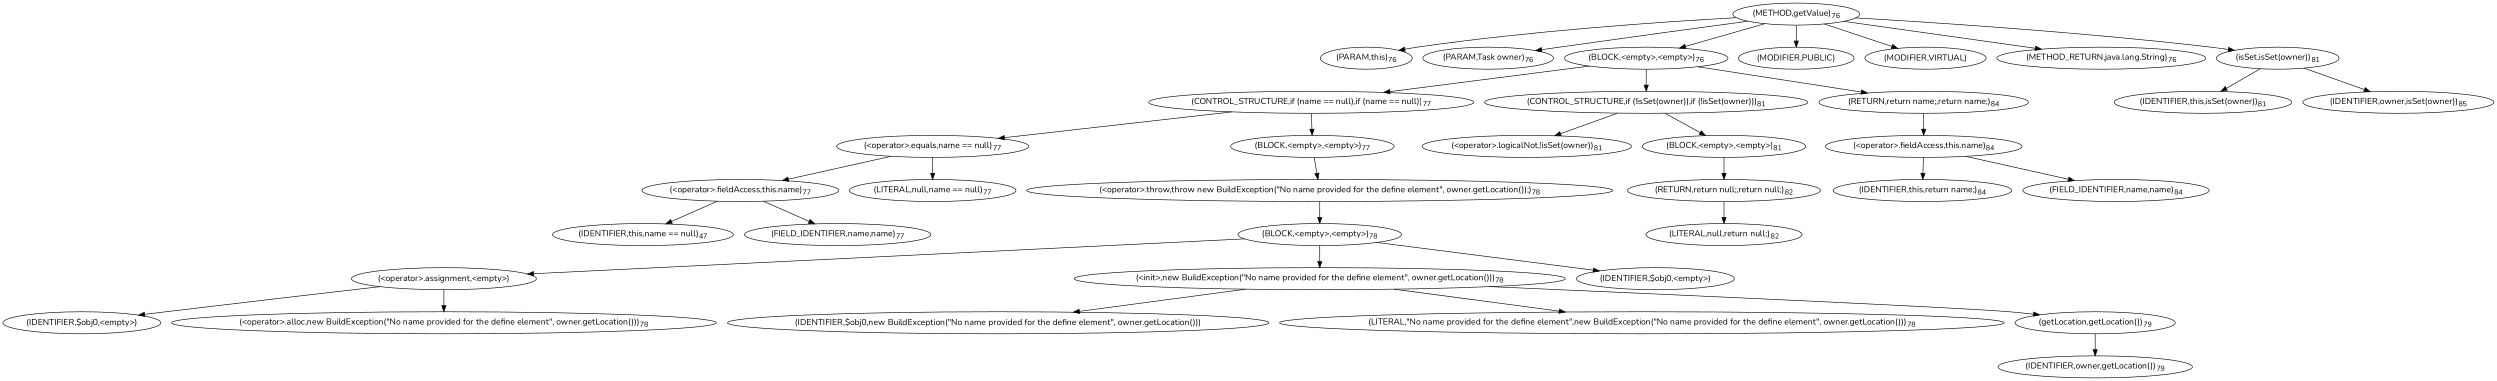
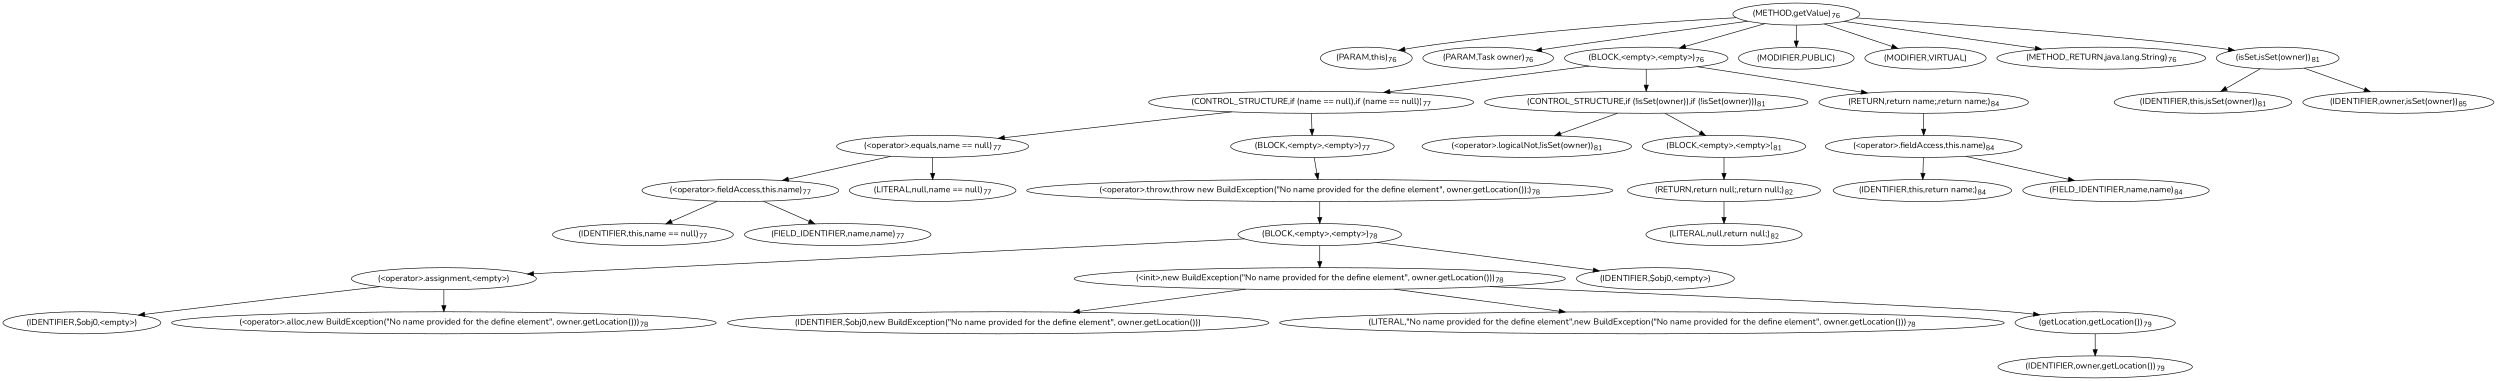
  digraph {
    fontname=Nunito
    node [fontname=Nunito]
    edge [fontname=Nunito]
    n1 [label=<(METHOD,getValue)<SUB>76</SUB>>]
    n2 [label=<(PARAM,this)<SUB>76</SUB>>]
    n3 [label=<(PARAM,Task owner)<SUB>76</SUB>>]
    n4 [label=<(BLOCK,&lt;empty&gt;,&lt;empty&gt;)<SUB>76</SUB>>]
    n5 [label=<(MODIFIER,PUBLIC)>]
    n6 [label=<(MODIFIER,VIRTUAL)>]
    n7 [label=<(METHOD_RETURN,java.lang.String)<SUB>76</SUB>>]
    n8 [label=<(isSet,isSet(owner))<SUB>81</SUB>>]
    n9 [label=<(CONTROL_STRUCTURE,if (name == null),if (name == null))<SUB>77</SUB>>]
    n10 [label=<(CONTROL_STRUCTURE,if (!isSet(owner)),if (!isSet(owner)))<SUB>81</SUB>>]
    n11 [label=<(RETURN,return name;,return name;)<SUB>84</SUB>>]
    n12 [label=<(&lt;operator&gt;.equals,name == null)<SUB>77</SUB>>]
    n13 [label=<(BLOCK,&lt;empty&gt;,&lt;empty&gt;)<SUB>77</SUB>>]
    n14 [label=<(&lt;operator&gt;.logicalNot,!isSet(owner))<SUB>81</SUB>>]
    n15 [label=<(BLOCK,&lt;empty&gt;,&lt;empty&gt;)<SUB>81</SUB>>]
    n16 [label=<(&lt;operator&gt;.fieldAccess,this.name)<SUB>84</SUB>>]
    n17 [label=<(&lt;operator&gt;.fieldAccess,this.name)<SUB>77</SUB>>]
    n18 [label=<(LITERAL,null,name == null)<SUB>77</SUB>>]
    n19 [label=<(&lt;operator&gt;.throw,throw new BuildException(&quot;No name provided for the define element&quot;, owner.getLocation());)<SUB>78</SUB>>]
-   n20 [label=<(IDENTIFIER,this,name == null)<SUB>47</SUB>>]
+   n20 [label=<(IDENTIFIER,this,name == null)<SUB>77</SUB>>]
    n21 [label=<(FIELD_IDENTIFIER,name,name)<SUB>77</SUB>>]
    n22 [label=<(BLOCK,&lt;empty&gt;,&lt;empty&gt;)<SUB>78</SUB>>]
    n23 [label=<(&lt;operator&gt;.assignment,&lt;empty&gt;)>]
    n24 [label=<(&lt;init&gt;,new BuildException(&quot;No name provided for the define element&quot;, owner.getLocation()))<SUB>78</SUB>>]
    n25 [label=<(IDENTIFIER,$obj0,&lt;empty&gt;)>]
    n26 [label=<(IDENTIFIER,$obj0,&lt;empty&gt;)>]
    n27 [label=<(&lt;operator&gt;.alloc,new BuildException(&quot;No name provided for the define element&quot;, owner.getLocation()))<SUB>78</SUB>>]
    n28 [label=<(IDENTIFIER,$obj0,new BuildException(&quot;No name provided for the define element&quot;, owner.getLocation()))>]
    n29 [label=<(LITERAL,&quot;No name provided for the define element&quot;,new BuildException(&quot;No name provided for the define element&quot;, owner.getLocation()))<SUB>78</SUB>>]
    n30 [label=<(getLocation,getLocation())<SUB>79</SUB>>]
    n31 [label=<(IDENTIFIER,owner,getLocation())<SUB>79</SUB>>]
    n32 [label=<(RETURN,return null;,return null;)<SUB>82</SUB>>]
    n33 [label=<(IDENTIFIER,this,isSet(owner))<SUB>81</SUB>>]
    n34 [label=<(IDENTIFIER,owner,isSet(owner))<SUB>85</SUB>>]
    n35 [label=<(LITERAL,null,return null;)<SUB>82</SUB>>]
    n36 [label=<(IDENTIFIER,this,return name;)<SUB>84</SUB>>]
    n37 [label=<(FIELD_IDENTIFIER,name,name)<SUB>84</SUB>>]
    n1 -> n2
    n1 -> n3
    n1 -> n4
    n1 -> n5
    n1 -> n6
    n1 -> n7
    n1 -> n8
    n4 -> n9
    n4 -> n10
    n4 -> n11
    n8 -> n33
    n8 -> n34
    n9 -> n12
    n9 -> n13
    n10 -> n14
    n10 -> n15
    n11 -> n16
    n12 -> n17
    n12 -> n18
    n13 -> n19
    n15 -> n32
    n16 -> n36
    n16 -> n37
    n17 -> n20
    n17 -> n21
    n19 -> n22
    n22 -> n23
    n22 -> n24
    n22 -> n25
    n23 -> n26
    n23 -> n27
    n24 -> n28
    n24 -> n29
    n24 -> n30
    n30 -> n31
    n32 -> n35
  }
